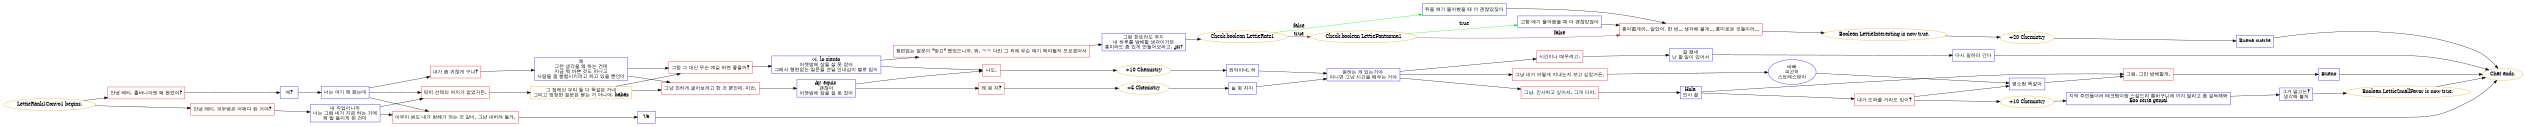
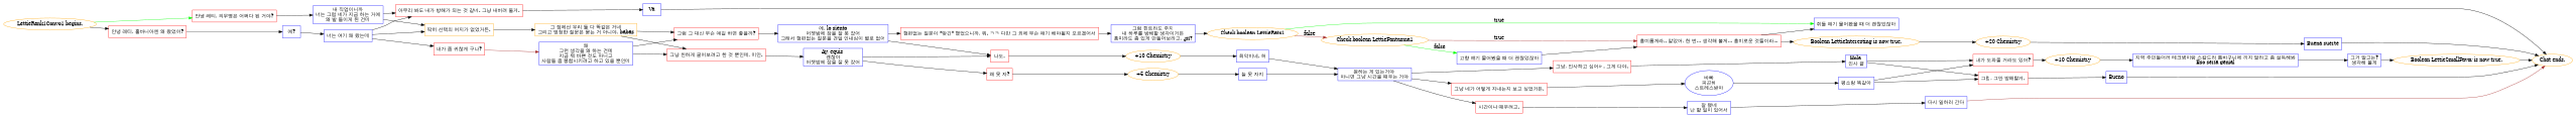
  digraph {
    rankdir=LR
    node [color=blue shape=box]
    "LettieRank1Convo1 begins." [color=orange shape=""]
    n2 [color=red label="안녕 레티, 의무병은 어쩌다 된 거야?"]
    n3 [color=red label="안녕 레티, 홀바니아엔 왜 왔었어?"]
    n4 [label="내 직업이니까\n너는 그럼 네가 지금 하는 거에\n왜 발 들이게 된 건데"]
    n5 [label="에?"]
-   n6 [color=red label="딱히 선택의 여지가 없었거든."]
+   n6 [color=orange label="딱히 선택의 여지가 없었거든."]
    n7 [color=red label="아무리 봐도 내가 방해가 되는 것 같네. 그냥 내버려 둘게."]
    n8 [label="너는 여기 왜 왔는데"]
    n9 [color=orange label="그 점에선 우리 둘 다 똑같은 거네\n그리고 멍청한 질문은 묻는 거 아니야, babas"]
    n10 [color=red label="내가 좀 귀찮게 구나?"]
    n11 [label="왜\n그런 생각을 왜 하는 건데\n지금 뭐 바쁜 것도 아니고\n사람들 좀 봉합시키려고 하고 있을 뿐인데"]
    n12 [label=Va]
    n13 [color=red label="그럼 그 대신 무슨 얘길 하면 좋을까?"]
    n14 [color=red label="그냥 친하게 굴어보려고 한 것 뿐인데, 미안."]
    "Chat ends." [color=orange shape=""]
    n16 [label="에, lo siento\n어젯밤에 잠을 잘 못 잤어\n그래서 형편없는 질문을 견딜 인내심이 별로 없어"]
    n17 [label="Ay, equis \n괜찮아\n어젯밤에 잠을 잘 못 잤어"]
    n18 [color=red label="나도."]
    n19 [color=red label="형편없는 질문이 *맞긴* 했었으니까, 뭐. ㅋㅋ 다만 그 외에 무슨 얘기 해야될지 모르겠어서"]
    n20 [color=red label="왜 못 자?"]
    n21 [color=orange label="+10 Chemistry" shape=""]
    n22 [label="그럼 힌트라도 주지\n내 하루를 방해할 생각이거든\n흥미라도 좀 있게 만들어보라고, ¿sí?"]
    n23 [color=orange label="+5 Chemistry" shape=""]
    n24 [label="최악이네. 허"]
    n25 [color=orange label="Check boolean LettieRats1" shape=""]
    n26 [label="늘 못 자지"]
    n27 [label="원하는 게 있는거야 \n아니면 그냥 시간을 때우는 거야"]
    n28 [label="쥐들 얘기 물어봤을 때 더 괜찮았잖아"]
    n29 [color=orange label="Check boolean LettieFantasma1" shape=""]
    n30 [color=red label="그냥, 인사하고 싶어서. 그게 다야."]
    n31 [color=red label="그냥 네가 어떻게 지내는지 보고 싶었거든."]
    n32 [color=red label="시간이나 때우려고."]
    n33 [color=red label="흥미롭게라.. 알았어, 한 번... 생각해 볼게... 흥미로운 것들이라..."]
    n34 [label="고향 얘기 물어봤을 때 더 괜찮았잖아"]
    n35 [label="Hola \n인사 끝"]
    n36 [label="바빠\n피곤해\n스트레스받아" shape=ellipse]
    n37 [label="잘 됐네\n난 할 일이 있어서"]
    n38 [color=orange label="Boolean LettieInteresting is now true." shape=""]
    n39 [color=red label="그럼, 그만 방해할게."]
    n40 [color=red label="내가 도와줄 거라도 있어?"]
    n41 [label="평소랑 똑같아"]
    n42 [label="다시 일하러 간다"]
    n43 [color=orange label="+20 Chemistry" shape=""]
    n44 [label=Bueno]
    n45 [color=orange label="+10 Chemistry" shape=""]
    n46 [label="Buena suerte"]
    n47 [label="지역 주민들더러 테크병이랑 스칼드라 틈바구니에 끼지 말라고 좀 설득해봐\nEso sería genial"]
    n48 [label="그거 말고는?\n생각해 볼게"]
    n49 [color=orange label="Boolean LettieSmallFavor is now true." shape=""]
-   "LettieRank1Convo1 begins." -> n2
+   "LettieRank1Convo1 begins." -> n2 [color=green]
    "LettieRank1Convo1 begins." -> n3
    n2 -> n4
    n3 -> n5
    n4 -> n6
    n4 -> n7
    n5 -> n8
    n6 -> n9
    n7 -> n12
    n8 -> n6
    n8 -> n7
    n8 -> n10
    n9 -> n13
    n9 -> n14
-   n10 -> n11
+   n10 -> n11 [color=brown]
    n11 -> n13
    n11 -> n14
    n12 -> "Chat ends."
    n13 -> n16
    n14 -> n17
    n16 -> n18
    n16 -> n19
    n17 -> n18
    n17 -> n20
    n18 -> n21
    n19 -> n22
    n20 -> n23
    n21 -> n24
    n22 -> n25
    n23 -> n26
    n24 -> n27
-   n25 -> n28 [color=green label=false]
-   n25 -> n29 [color=brown label=true]
+   n25 -> n28 [color=green label=true]
+   n25 -> n29 [color=brown label=false]
    n26 -> n27
    n27 -> n30
    n27 -> n31
    n27 -> n32
-   n28 -> n33
-   n29 -> n33 [color=brown label=false]
-   n29 -> n34 [color=green label=true]
+   n33 -> n28
+   n29 -> n33 [color=brown label=true]
+   n29 -> n34 [color=green label=false]
    n30 -> n35
    n31 -> n36
    n32 -> n37
    n33 -> n38
    n34 -> n33
    n35 -> n39
    n35 -> n40
    n36 -> n41
    n37 -> n42
    n38 -> n43
    n39 -> n44
    n40 -> n45
    n41 -> n39
-   n40 -> n41
-   n42 -> "Chat ends."
+   n41 -> n40
+   n42 -> "Chat ends." [color=brown]
    n43 -> n46
    n44 -> "Chat ends."
    n45 -> n47
    n46 -> "Chat ends."
    n47 -> n48
    n48 -> n49
    n49 -> "Chat ends."
  }
